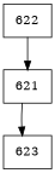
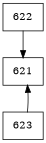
  digraph {
    node [shape=record]
    n1 [label="{622}"]
    n2 [label="{621}"]
    n3 [label="{623}"]
    n1 -> n2
-   n2 -> n3
+   n3 -> n2
  }
